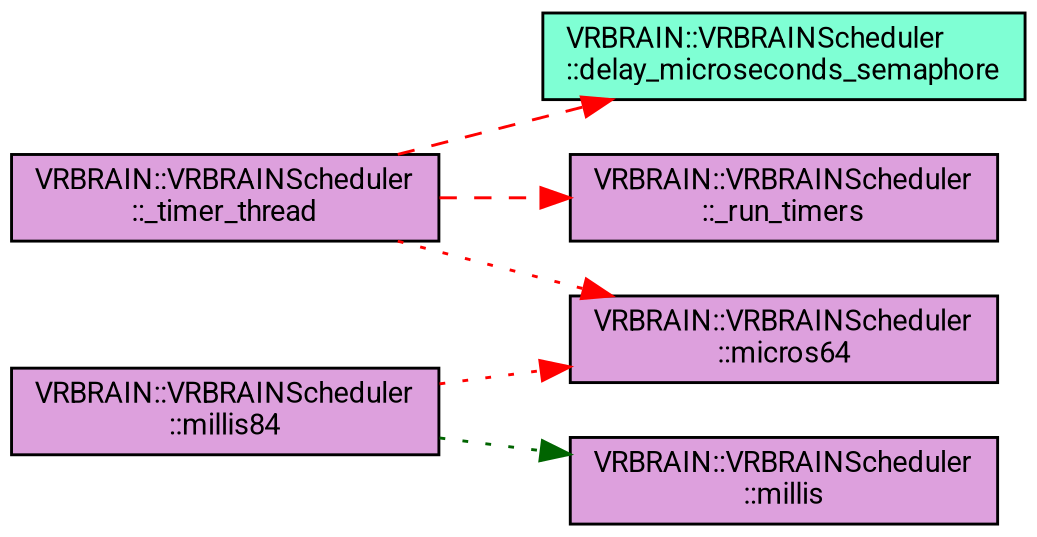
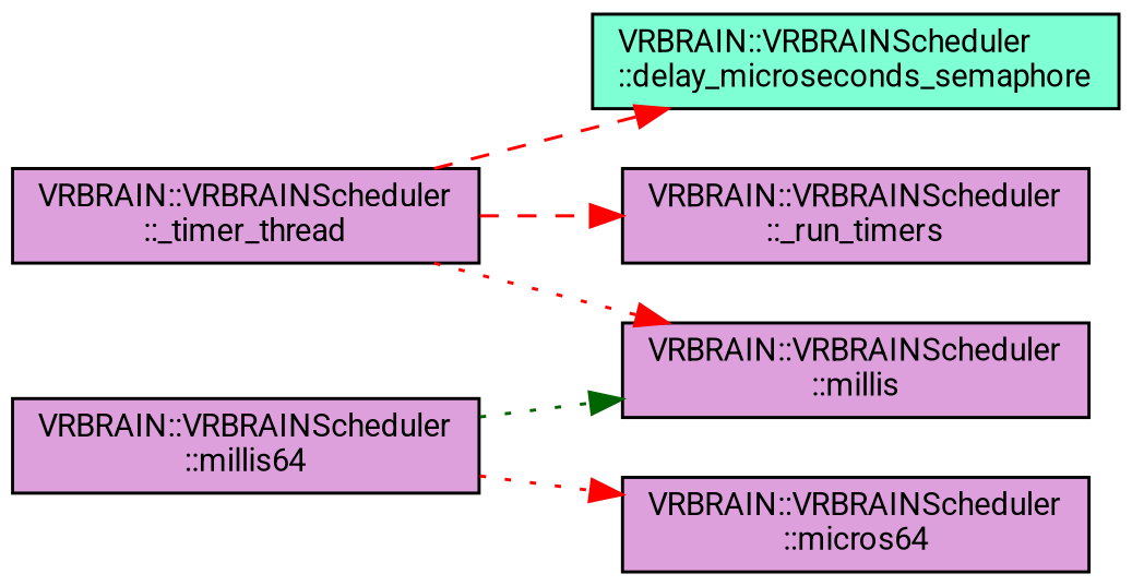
  digraph {
    fontname=Roboto
    rankdir=LR
    node [color=black fillcolor=plum fontname=Roboto fontsize=10 shape=record style=filled]
    edge [color=red fontname=Roboto fontsize=10 labelfontname=Helvetica labelfontsize=10 style=dotted]
    n1 [fontcolor=black height=0.2 label="VRBRAIN::VRBRAINScheduler\l::_timer_thread" width=0.4]
    n2 [fillcolor=aquamarine height=0.2 label="VRBRAIN::VRBRAINScheduler\l::delay_microseconds_semaphore" width=0.4]
    n3 [height=0.2 label="VRBRAIN::VRBRAINScheduler\l::_run_timers" width=0.4]
    n4 [height=0.2 label="VRBRAIN::VRBRAINScheduler\l::millis" width=0.4]
-   n5 [height=0.2 label="VRBRAIN::VRBRAINScheduler\l::millis84" width=0.4]
+   n5 [height=0.2 label="VRBRAIN::VRBRAINScheduler\l::millis64" width=0.4]
    n6 [height=0.2 label="VRBRAIN::VRBRAINScheduler\l::micros64" width=0.4]
    n1 -> n2 [style=dashed]
    n1 -> n3 [style=dashed]
-   n1 -> n6
+   n1 -> n4
    n5 -> n4 [color=darkgreen]
    n5 -> n6
  }
